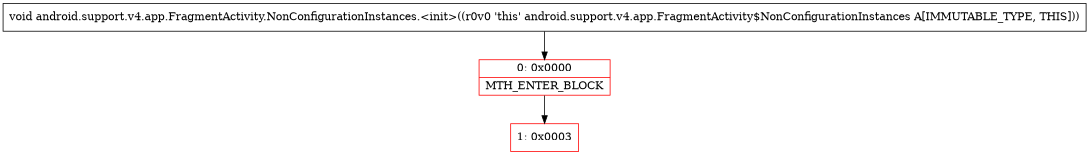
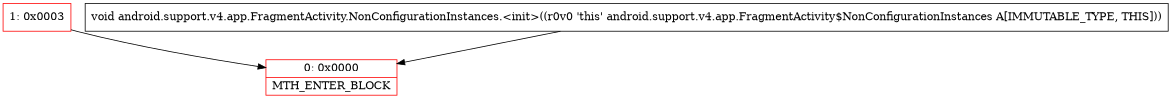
  digraph {
    node [color=red shape=record]
    n1 [label="{0\:\ 0x0000|MTH_ENTER_BLOCK\l}"]
    n2 [label="{1\:\ 0x0003}"]
    n3 [label="{void android.support.v4.app.FragmentActivity.NonConfigurationInstances.\<init\>((r0v0 'this' android.support.v4.app.FragmentActivity$NonConfigurationInstances A[IMMUTABLE_TYPE, THIS])) }" color=""]
    subgraph cluster_1 {
      label="R(0)"
    }
-   n1 -> n2
+   n2 -> n1
    n3 -> n1
  }
